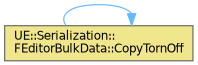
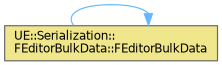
  digraph {
    rankdir=RL
-   n1 [color=gray40 fillcolor=khaki fontcolor=black fontname=Helvetica fontsize=10 height=0.2 label="UE::Serialization::\lFEditorBulkData::CopyTornOff" shape=box style=filled width=0.4]
+   n1 [color=gray40 fillcolor=khaki fontcolor=black fontname=Helvetica fontsize=10 height=0.2 label="UE::Serialization::\lFEditorBulkData::FEditorBulkData" shape=box style=filled width=0.4]
    n1 -> n1 [color=steelblue1 dir=back fontname=Helvetica fontsize=10 labelfontname=Helvetica labelfontsize=10 style=solid]
  }
